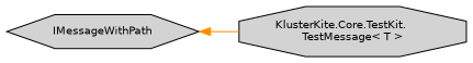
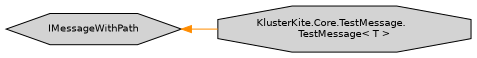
  digraph {
    rankdir=LR
    node [color=black fillcolor=lightgrey fontname=Helvetica fontsize=10 style=filled]
-   n1 [fontcolor=black height=0.2 label="KlusterKite.Core.TestKit.\lTestMessage\< T \>" shape=octagon width=0.4]
+   n1 [fontcolor=black height=0.2 label="KlusterKite.Core.TestMessage.\lTestMessage\< T \>" shape=octagon width=0.4]
    n2 [height=0.2 label=IMessageWithPath shape=hexagon width=0.4]
    n2 -> n1 [color=darkorange dir=back fontname=Helvetica fontsize=10 labelfontname=Helvetica labelfontsize=10 style=solid]
  }
